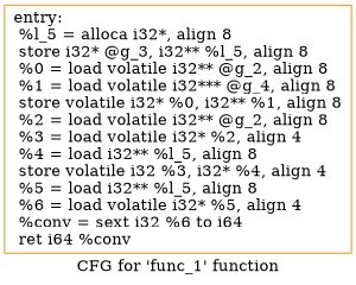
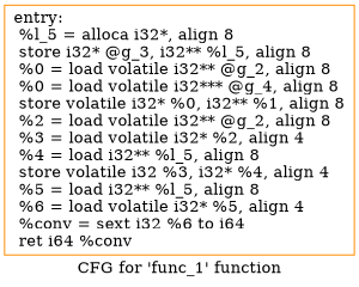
  digraph {
    label="CFG for 'func_1' function"
-   n1 [label="{entry:\l  %l_5 = alloca i32*, align 8\l  store i32* @g_3, i32** %l_5, align 8\l  %0 = load volatile i32** @g_2, align 8\l  %1 = load volatile i32*** @g_4, align 8\l  store volatile i32* %0, i32** %1, align 8\l  %2 = load volatile i32** @g_2, align 8\l  %3 = load volatile i32* %2, align 4\l  %4 = load i32** %l_5, align 8\l  store volatile i32 %3, i32* %4, align 4\l  %5 = load i32** %l_5, align 8\l  %6 = load volatile i32* %5, align 4\l  %conv = sext i32 %6 to i64\l  ret i64 %conv\l}" shape=record color=darkorange]
+   n1 [label="{entry:\l  %l_5 = alloca i32*, align 8\l  store i32* @g_3, i32** %l_5, align 8\l  %0 = load volatile i32** @g_2, align 8\l  %0 = load volatile i32*** @g_4, align 8\l  store volatile i32* %0, i32** %1, align 8\l  %2 = load volatile i32** @g_2, align 8\l  %3 = load volatile i32* %2, align 4\l  %4 = load i32** %l_5, align 8\l  store volatile i32 %3, i32* %4, align 4\l  %5 = load i32** %l_5, align 8\l  %6 = load volatile i32* %5, align 4\l  %conv = sext i32 %6 to i64\l  ret i64 %conv\l}" shape=record color=darkorange]
  }
